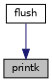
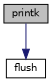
  digraph {
    rankdir=TB
    node [color=black fontname=Helvetica fontsize=10 shape=record style=filled]
    n1 [fillcolor=grey75 fontcolor=black height=0.2 label=printk width=0.4]
    n2 [fillcolor=white height=0.2 label=flush width=0.4]
-   n2 -> n1 [color=midnightblue fontname=Helvetica fontsize=10 labelfontname=Helvetica labelfontsize=10 style=solid]
+   n1 -> n2 [color=midnightblue fontname=Helvetica fontsize=10 labelfontname=Helvetica labelfontsize=10 style=solid]
  }
